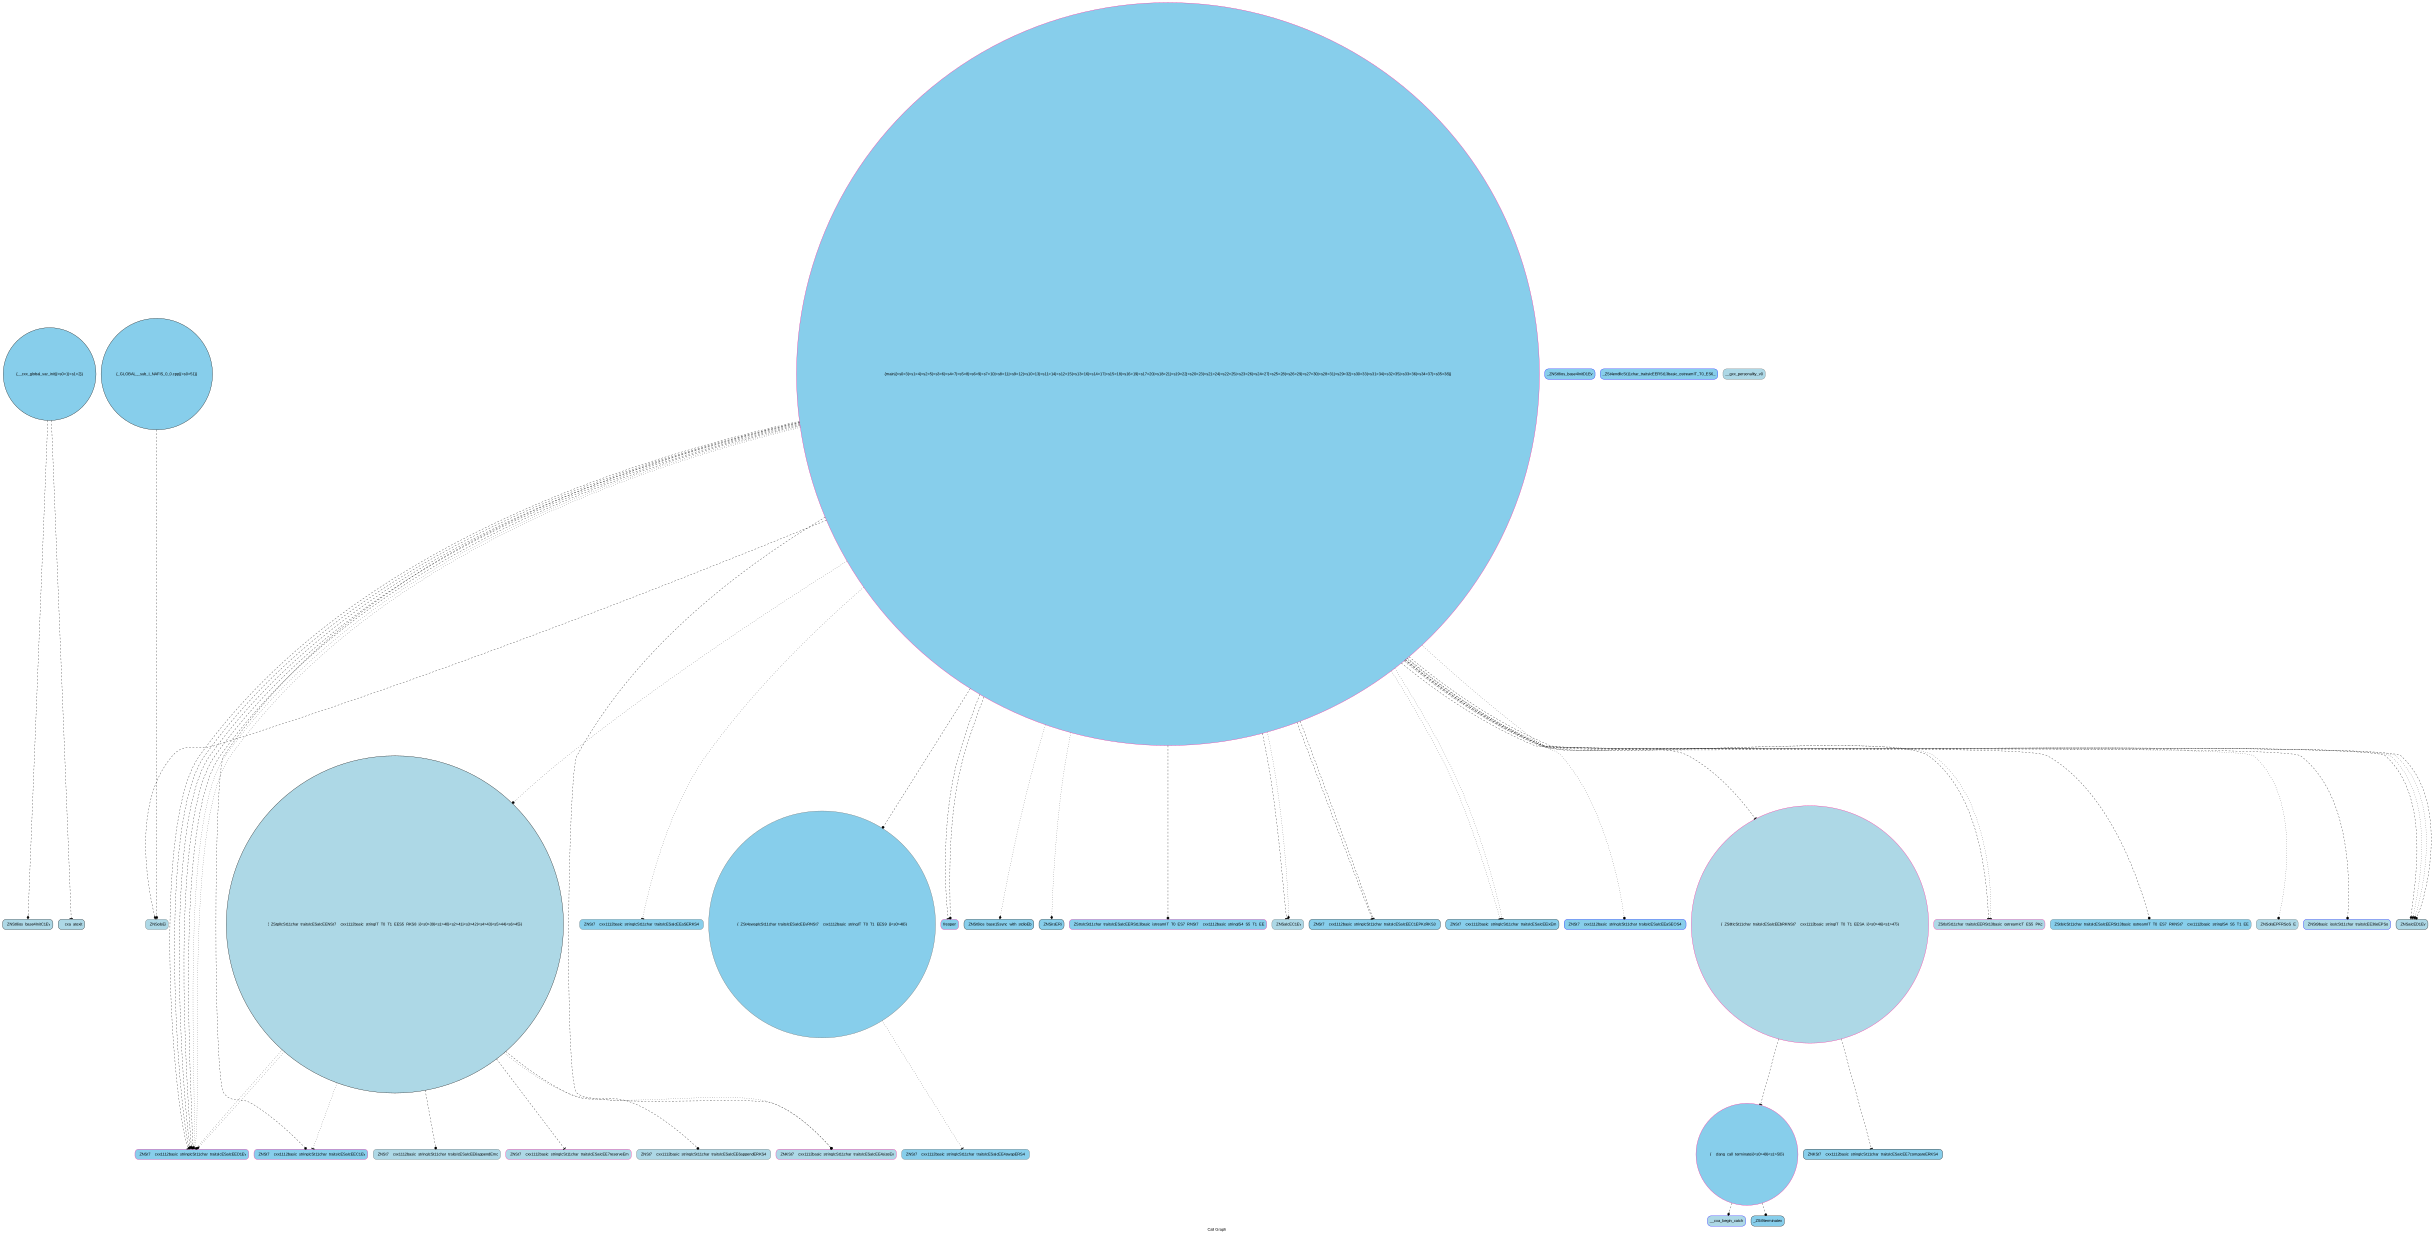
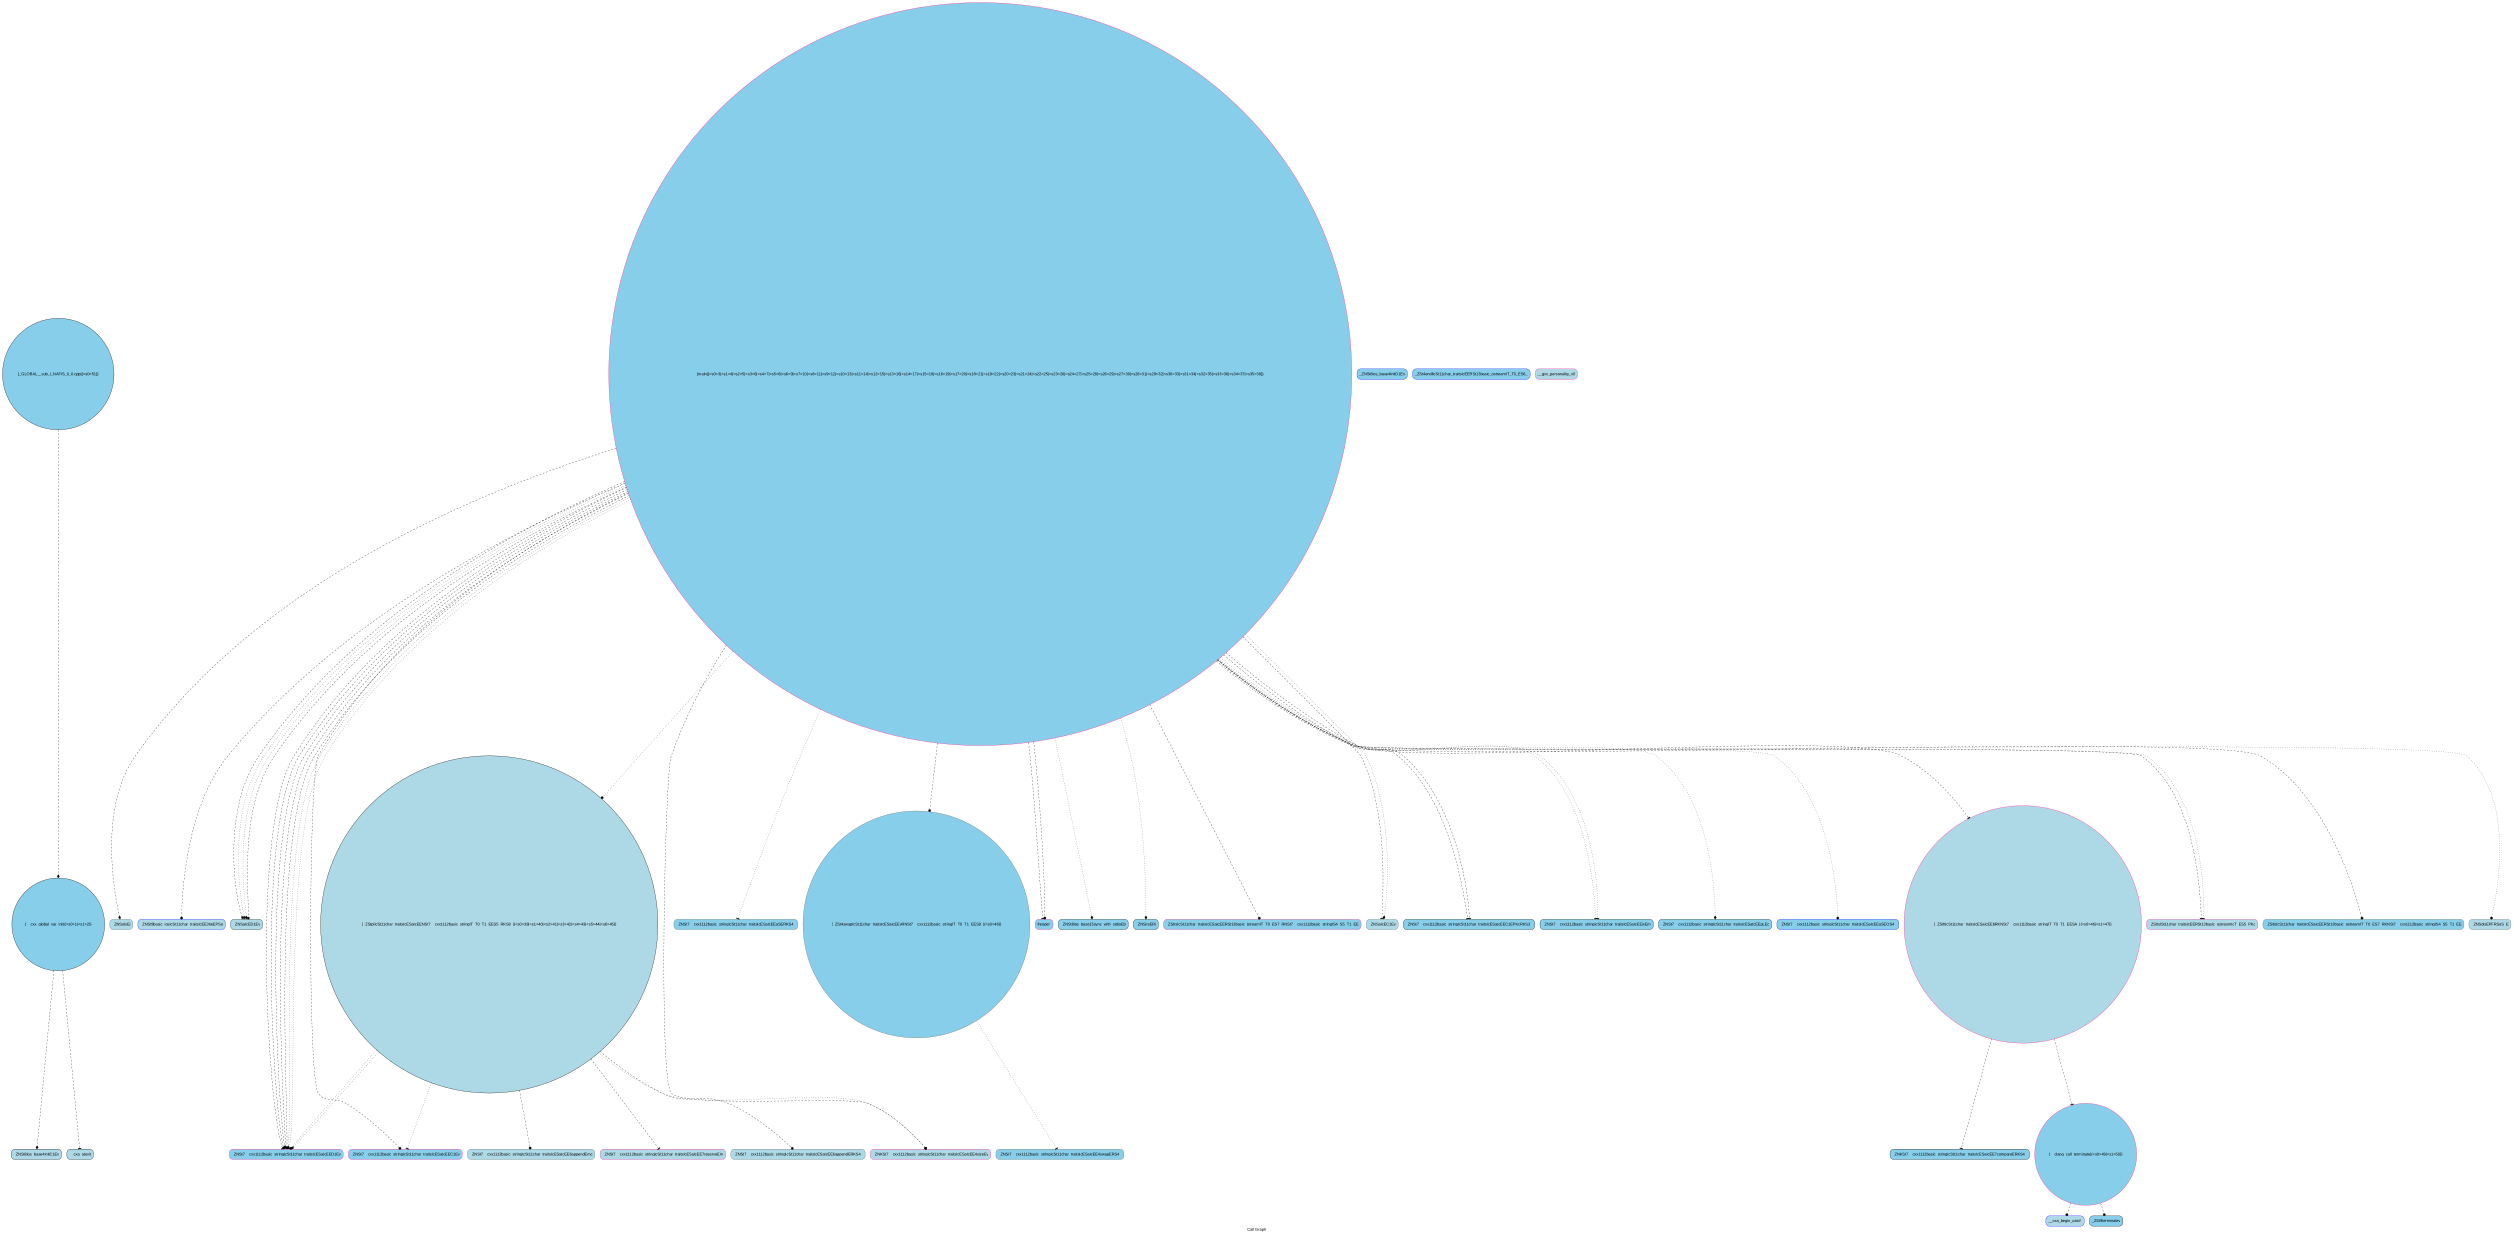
  digraph {
    fontname="Liberation Sans"
    label="Call Graph"
    node [color=black fillcolor=skyblue fontname="Liberation Sans" shape=Mrecord style=filled]
    edge [arrowhead=tee color=black fontname="Liberation Sans" style=dashed tailport=s0]
    n1 [label="{__cxx_global_var_init|{<s0>1|<s1>2}}" shape=circle]
    n2 [fillcolor=lightblue label="{_ZNSt8ios_base4InitC1Ev}"]
    n3 [fillcolor=lightblue label="{__cxa_atexit}"]
    n4 [color=gray40 fillcolor=lightblue label="{_ZNSolsEi}"]
    n5 [color=blue fillcolor=lightblue label="{_ZNSt9basic_iosIcSt11char_traitsIcEE3tieEPSo}"]
    n6 [color=deeppink label="{__clang_call_terminate|{<s0>49|<s1>50}}" shape=circle]
    n7 [color=blue fillcolor=lightblue label="{__cxa_begin_catch}"]
    n8 [label="{_ZSt9terminatev}"]
    n9 [fillcolor=lightblue label="{_ZNSaIcED1Ev}"]
    n10 [color=deeppink label="{_ZNSt7__cxx1112basic_stringIcSt11char_traitsIcESaIcEED1Ev}"]
    n11 [color=blue label="{_ZNSt8ios_base4InitD1Ev}"]
    n12 [color=blue label="{_ZSt4endlIcSt11char_traitsIcEERSt13basic_ostreamIT_T0_ES6_}"]
    n13 [color=deeppink label="{_ZNSt7__cxx1112basic_stringIcSt11char_traitsIcESaIcEEC1Ev}"]
    n14 [color=gray40 label="{_ZNSt7__cxx1112basic_stringIcSt11char_traitsIcESaIcEEaSERKS4_}"]
    n15 [color=gray40 label="{_ZSt4swapIcSt11char_traitsIcESaIcEEvRNSt7__cxx1112basic_stringIT_T0_T1_EES9_|{<s0>48}}" shape=circle]
    n16 [color=gray40 label="{_ZNSt7__cxx1112basic_stringIcSt11char_traitsIcESaIcEE4swapERS4_}"]
    n17 [color=deeppink label="{main|{<s0>3|<s1>4|<s2>5|<s3>6|<s4>7|<s5>8|<s6>9|<s7>10|<s8>11|<s9>12|<s10>13|<s11>14|<s12>15|<s13>16|<s14>17|<s15>18|<s16>19|<s17>20|<s18>21|<s19>22|<s20>23|<s21>24|<s22>25|<s23>26|<s24>27|<s25>28|<s26>29|<s27>30|<s28>31|<s29>32|<s30>33|<s31>34|<s32>35|<s33>36|<s34>37|<s35>38}}" shape=circle]
    n18 [color=deeppink label="{freopen}"]
    n19 [label="{_ZNSt8ios_base15sync_with_stdioEb}"]
    n20 [label="{_ZNSirsERi}"]
    n21 [color=deeppink label="{_ZStrsIcSt11char_traitsIcESaIcEERSt13basic_istreamIT_T0_ES7_RNSt7__cxx1112basic_stringIS4_S5_T1_EE}"]
    n22 [color=gray40 fillcolor=lightblue label="{_ZNSaIcEC1Ev}"]
    n23 [label="{_ZNSt7__cxx1112basic_stringIcSt11char_traitsIcESaIcEEC1EPKcRKS3_}"]
    n24 [color=deeppink fillcolor=lightblue label="{_ZNKSt7__cxx1112basic_stringIcSt11char_traitsIcESaIcEE4sizeEv}"]
    n25 [label="{_ZNSt7__cxx1112basic_stringIcSt11char_traitsIcESaIcEEixEm}"]
+   n26 [label="{_ZNSt7__cxx1112basic_stringIcSt11char_traitsIcESaIcEEpLEc}"]
    n27 [fillcolor=lightblue label="{_ZStplIcSt11char_traitsIcESaIcEENSt7__cxx1112basic_stringIT_T0_T1_EES5_RKS8_|{<s0>39|<s1>40|<s2>41|<s3>42|<s4>43|<s5>44|<s6>45}}" shape=circle]
    n28 [color=blue label="{_ZNSt7__cxx1112basic_stringIcSt11char_traitsIcESaIcEEaSEOS4_}"]
    n29 [color=deeppink fillcolor=lightblue label="{_ZStltIcSt11char_traitsIcESaIcEEbRKNSt7__cxx1112basic_stringIT_T0_T1_EESA_|{<s0>46|<s1>47}}" shape=circle]
    n30 [color=deeppink fillcolor=lightblue label="{_ZStlsISt11char_traitsIcEERSt13basic_ostreamIcT_ES5_PKc}"]
    n31 [color=gray40 label="{_ZStlsIcSt11char_traitsIcESaIcEERSt13basic_ostreamIT_T0_ES7_RKNSt7__cxx1112basic_stringIS4_S5_T1_EE}"]
    n32 [color=gray40 fillcolor=lightblue label="{_ZNSolsEPFRSoS_E}"]
    n33 [color=gray40 fillcolor=lightblue label="{_ZNSt7__cxx1112basic_stringIcSt11char_traitsIcESaIcEE6appendEmc}"]
    n34 [color=deeppink fillcolor=lightblue label="{_ZNSt7__cxx1112basic_stringIcSt11char_traitsIcESaIcEE7reserveEm}"]
    n35 [color=gray40 fillcolor=lightblue label="{_ZNSt7__cxx1112basic_stringIcSt11char_traitsIcESaIcEE6appendERKS4_}"]
    n36 [label="{_ZNKSt7__cxx1112basic_stringIcSt11char_traitsIcESaIcEE7compareERKS4_}"]
-   n37 [color=gray40 fillcolor=lightblue label="{__gxx_personality_v0}"]
+   n37 [color=deeppink fillcolor=lightblue label="{__gxx_personality_v0}"]
    n38 [label="{_GLOBAL__sub_I_NAFIS_0_0.cpp|{<s0>51}}" shape=circle]
    n1 -> n2 [arrowhead=diamond]
    n1 -> n3 [tailport=s1]
-   n6 -> n7 [arrowhead=diamond]
+   n6 -> n7 [arrowhead=dot]
    n6 -> n8 [arrowhead=dot tailport=s1]
    n15 -> n16 [style=dotted]
    n17 -> n4 [arrowhead=diamond tailport=s27]
    n17 -> n5 [arrowhead=dot tailport=s3]
    n17 -> n9 [arrowhead=diamond tailport=s9]
    n17 -> n9 [arrowhead=diamond style=dotted tailport=s12]
    n17 -> n9 [arrowhead=diamond style=dotted tailport=s23]
    n17 -> n9 [arrowhead=dot tailport=s24]
    n17 -> n10 [tailport=s20]
    n17 -> n10 [arrowhead=dot tailport=s25]
    n17 -> n10 [arrowhead=diamond tailport=s31]
    n17 -> n10 [arrowhead=diamond tailport=s32]
    n17 -> n10 [arrowhead=dot tailport=s33]
    n17 -> n10 [arrowhead=diamond style=dotted tailport=s34]
    n17 -> n10 [style=dotted tailport=s35]
    n17 -> n13 [arrowhead=dot tailport=s5]
    n17 -> n14 [style=dotted tailport=s14]
    n17 -> n15 [arrowhead=dot tailport=s22]
    n17 -> n18
    n17 -> n18 [arrowhead=dot tailport=s1]
    n17 -> n19 [arrowhead=diamond style=dotted tailport=s2]
    n17 -> n20 [arrowhead=diamond style=dotted tailport=s4]
    n17 -> n21 [arrowhead=dot tailport=s6]
    n17 -> n22 [tailport=s7]
    n17 -> n22 [arrowhead=diamond style=dotted tailport=s10]
    n17 -> n23 [tailport=s8]
    n17 -> n23 [tailport=s11]
    n17 -> n24 [arrowhead=dot tailport=s13]
    n17 -> n25 [style=dotted tailport=s15]
    n17 -> n25 [style=dotted tailport=s17]
+   n17 -> n26 [arrowhead=diamond style=dotted tailport=s16]
    n17 -> n27 [arrowhead=dot style=dotted tailport=s18]
    n17 -> n28 [arrowhead=dot style=dotted tailport=s19]
    n17 -> n29 [tailport=s21]
    n17 -> n30 [tailport=s26]
    n17 -> n30 [style=dotted tailport=s28]
    n17 -> n31 [arrowhead=dot tailport=s29]
    n17 -> n32 [arrowhead=dot style=dotted tailport=s30]
    n27 -> n10 [arrowhead=dot style=dotted tailport=s5]
    n27 -> n10 [arrowhead=diamond style=dotted tailport=s6]
    n27 -> n13 [style=dotted]
    n27 -> n24 [arrowhead=dot style=dotted tailport=s1]
    n27 -> n33 [arrowhead=dot tailport=s3]
    n27 -> n34 [tailport=s2]
    n27 -> n35 [arrowhead=dot tailport=s4]
    n29 -> n6 [tailport=s1]
    n29 -> n36
-   n38 -> n4 [arrowhead=diamond]
+   n38 -> n1 [arrowhead=diamond]
  }
